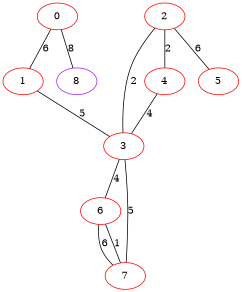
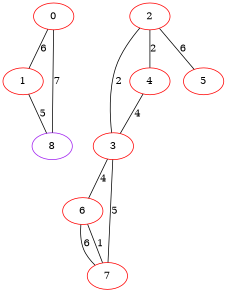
  graph {
    node [color=red weight=1]
    0
    1
    8 [color=purple weight=4]
    3
    2
    4
    5
    6
    7
    0 -- 1 [label=6]
-   0 -- 8 [label=8]
-   1 -- 3 [label=5]
+   0 -- 8 [label=7]
+   1 -- 8 [label=5]
    3 -- 6 [label=4]
    3 -- 7 [label=5]
    2 -- 3 [label=2]
    2 -- 4 [label=2]
    2 -- 5 [label=6]
    4 -- 3 [label=4]
    6 -- 7 [label=6]
    6 -- 7 [label=1]
  }
